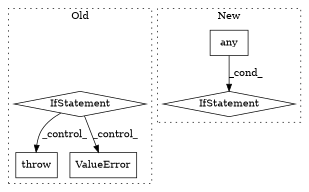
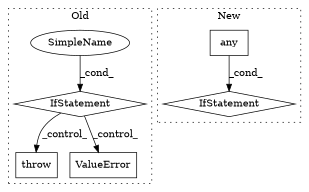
  digraph {
    node [a=32 l="4,2" shape=box]
    n1 [a=53 l=6 label=throw s=10704]
    n2 [l="11,2" label=ValueError s="10710,10800"]
+   n3 [a=42 label=SimpleName shape=ellipse l=""]
    n4 [a=25 label=IfStatement s="10670,10692" shape=diamond]
    n5 [l=5 label=any s=10679]
    n6 [a=25 label=IfStatement s="10574,10684" shape=diamond]
    subgraph cluster_1 {
      label=Old
      style=dotted
      n1
      n2
+     n3
      n4
    }
    subgraph cluster_2 {
      label=New
      style=dotted
      n5
      n6
    }
+   n3 -> n4 [label=_cond_]
    n4 -> n1 [label=_control_]
    n4 -> n2 [label=_control_]
    n5 -> n6 [label=_cond_]
  }
